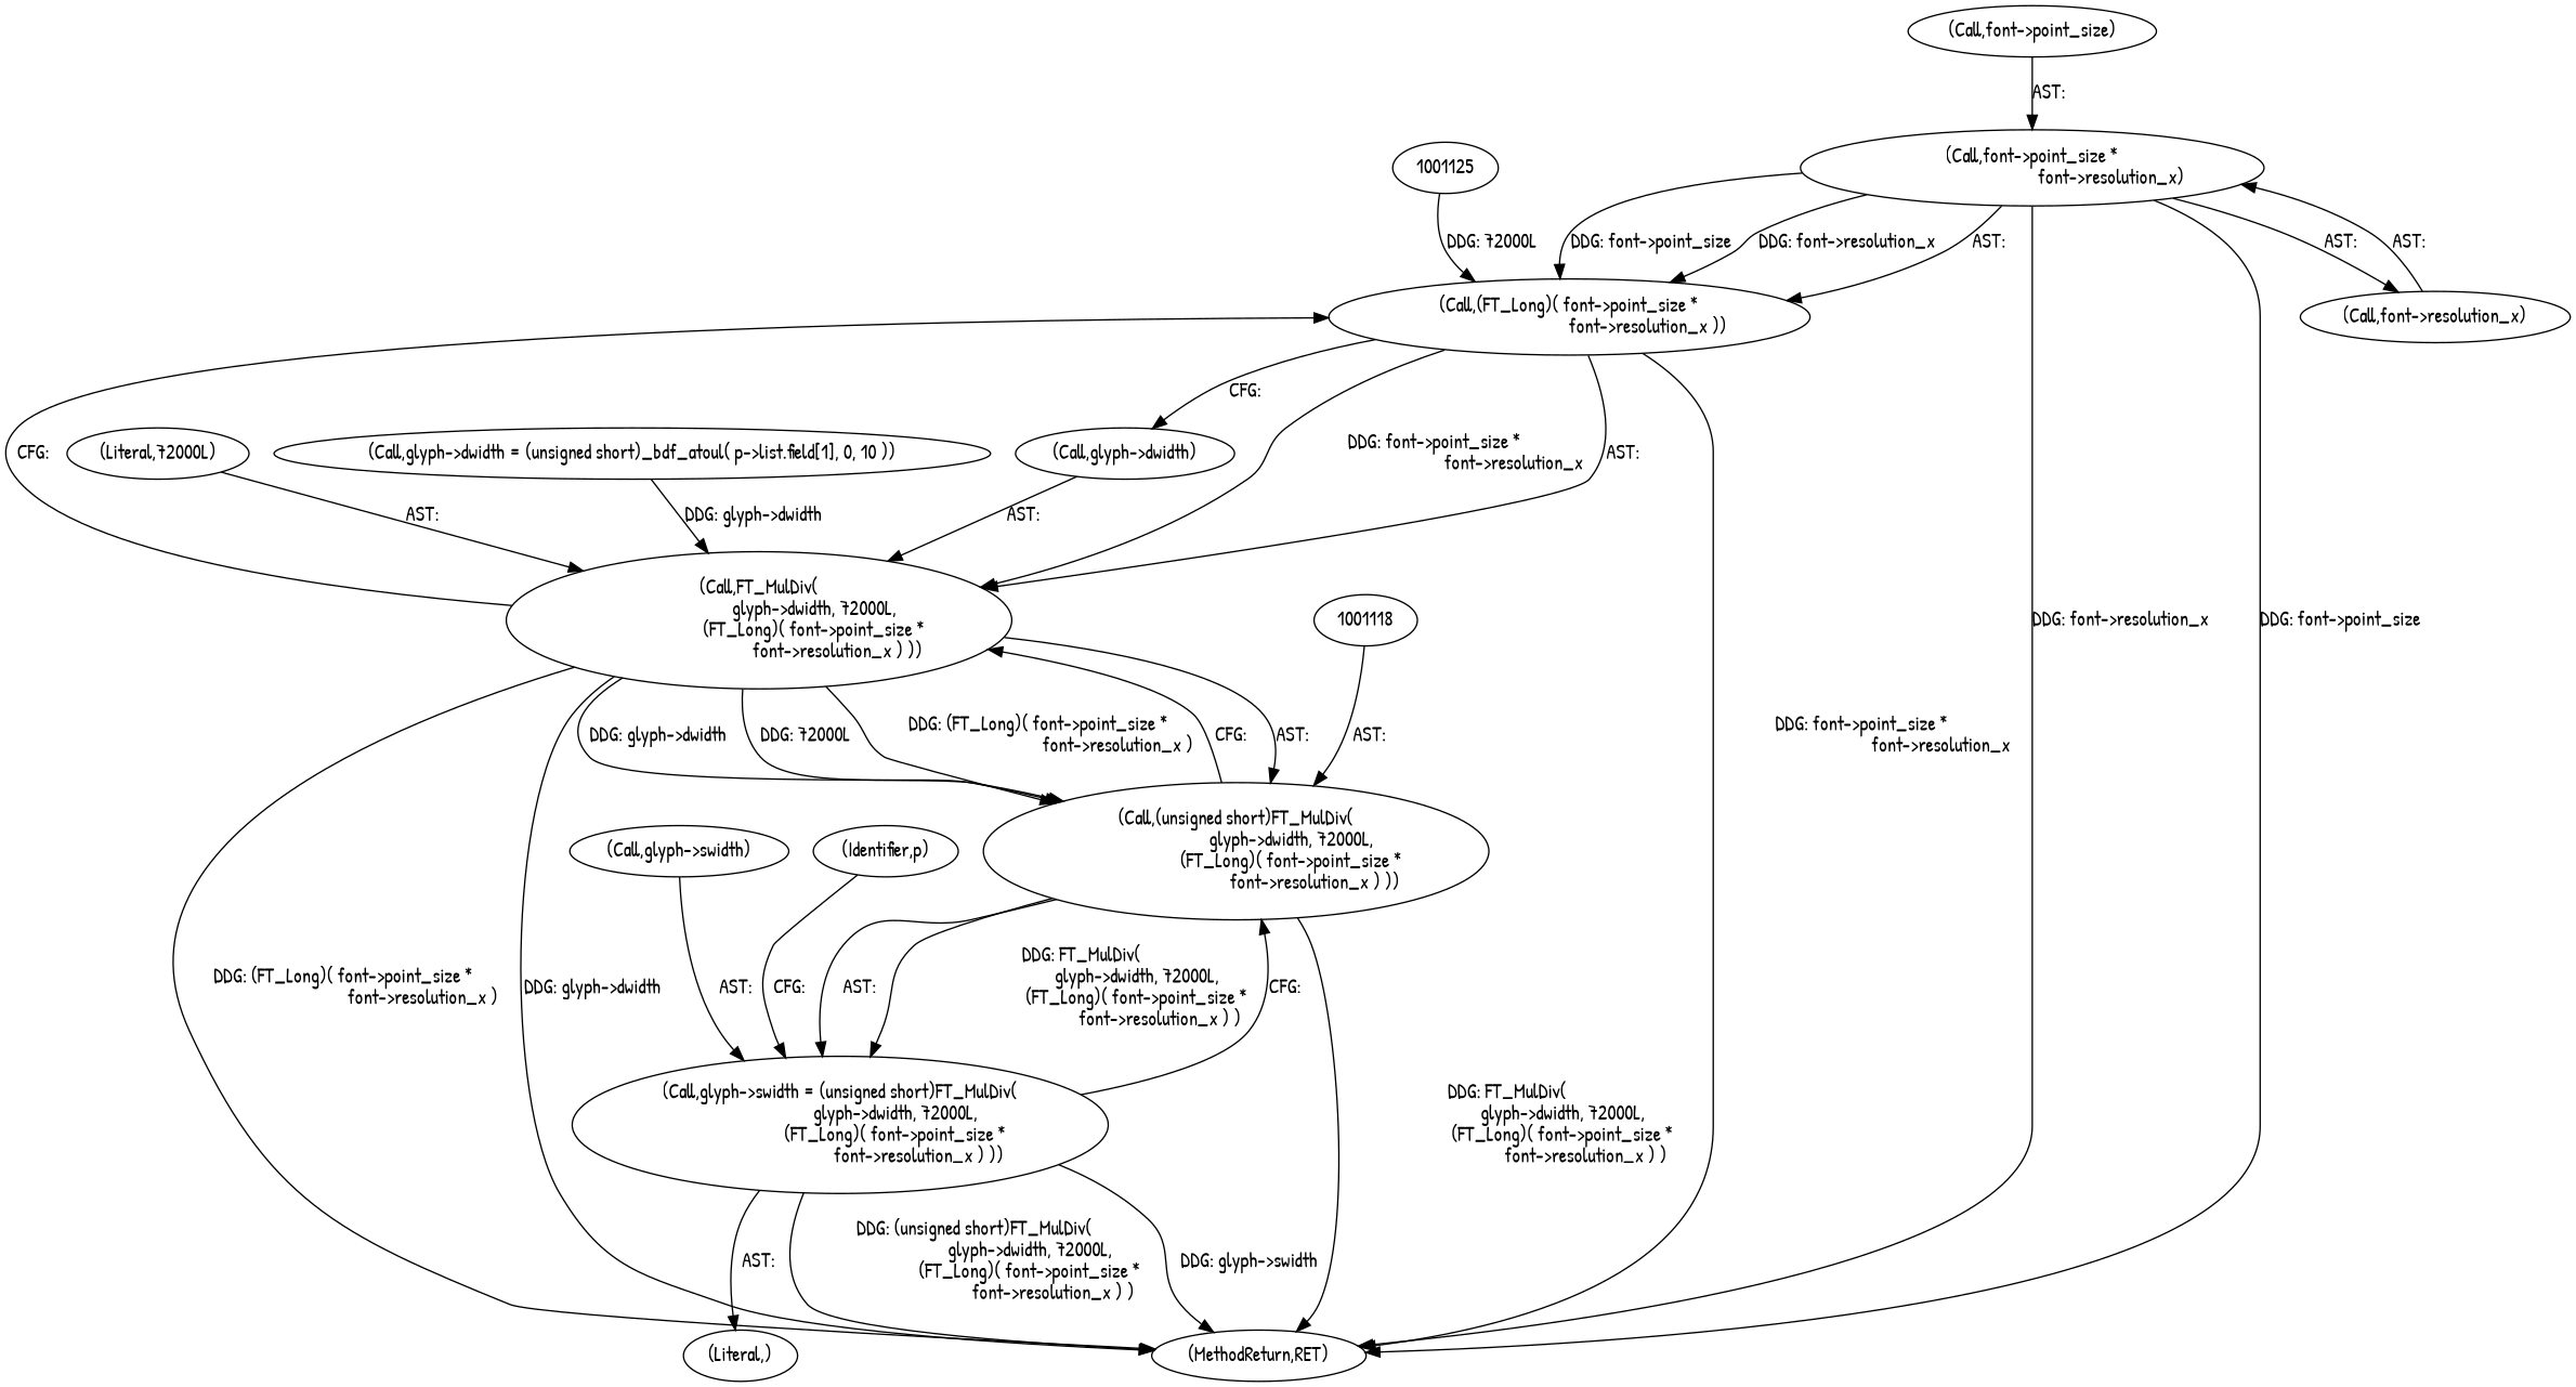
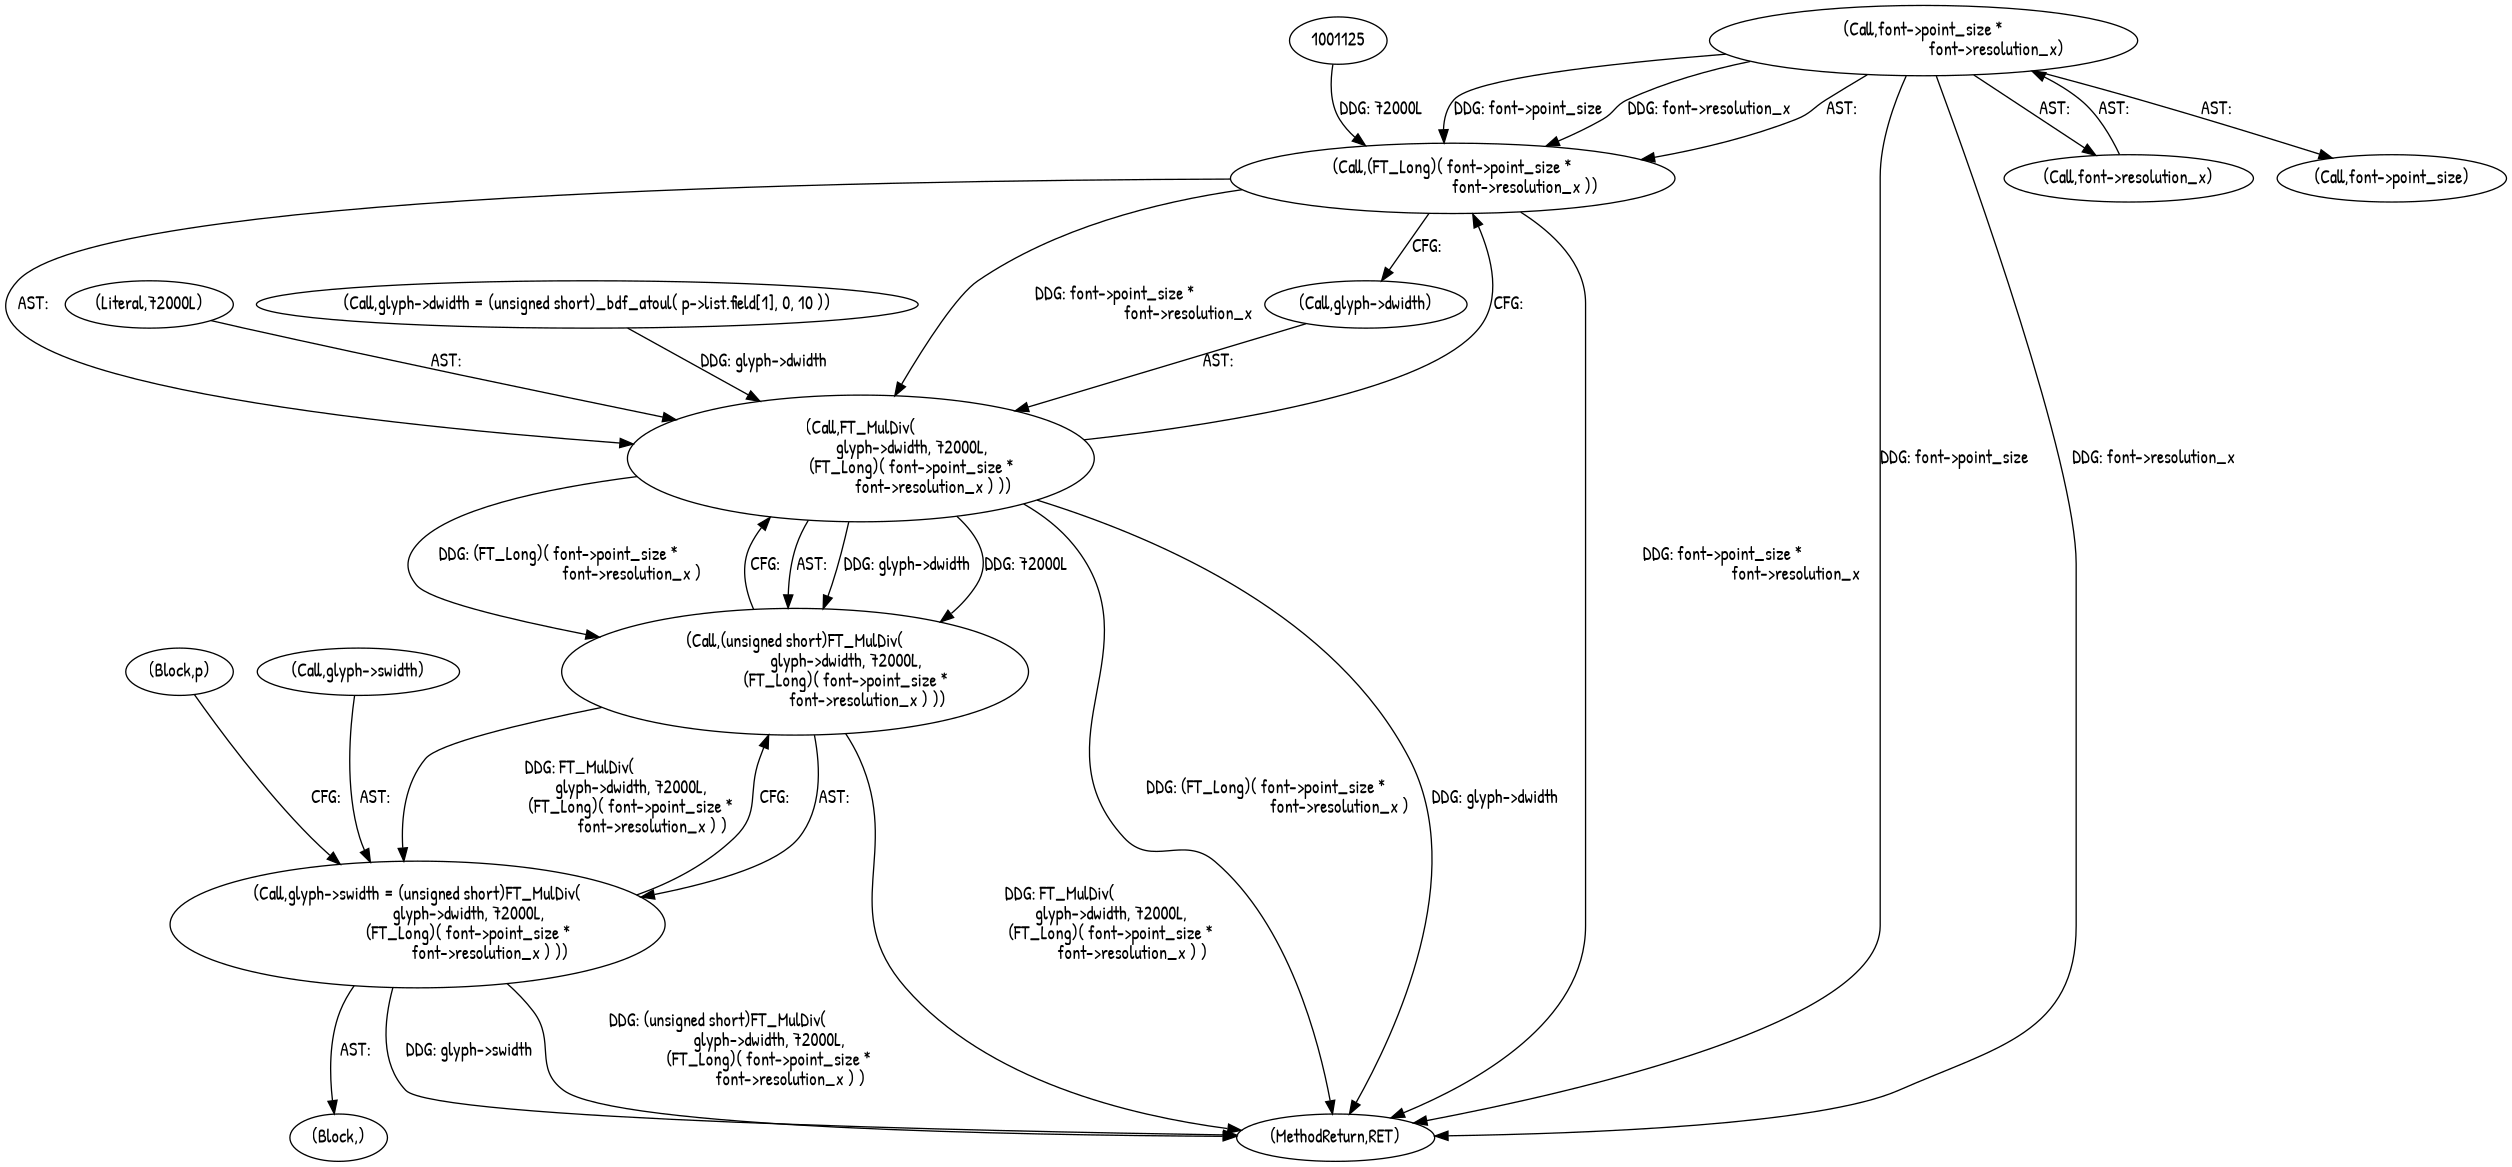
  digraph {
    fontname="Patrick Hand"
    node [fontname="Patrick Hand"]
    edge [fontname="Patrick Hand"]
    n1 [label="(Call,font->point_size *\n                                     font->resolution_x)"]
    n2 [label="(Call,(FT_Long)( font->point_size *\n                                     font->resolution_x ))"]
    n3 [label="(Call,font->resolution_x)"]
    n4 [label="(MethodReturn,RET)"]
    n5 [label="(Call,FT_MulDiv(\n                          glyph->dwidth, 72000L,\n                          (FT_Long)( font->point_size *\n                                     font->resolution_x ) ))"]
    n6 [label="(Call,glyph->dwidth)"]
    n7 [label="(Call,(unsigned short)FT_MulDiv(\n                          glyph->dwidth, 72000L,\n                          (FT_Long)( font->point_size *\n                                     font->resolution_x ) ))"]
    n8 [label="(Call,glyph->swidth = (unsigned short)FT_MulDiv(\n                          glyph->dwidth, 72000L,\n                          (FT_Long)( font->point_size *\n                                     font->resolution_x ) ))"]
-   n9 [label="(Literal,)"]
+   n9 [label="(Block,)"]
    n10 [label="(Call,glyph->swidth)"]
-   n11 [label="(Identifier,p)"]
+   n11 [label="(Block,p)"]
    n12 [label="(Literal,72000L)"]
    n13 [label="(Call,glyph->dwidth = (unsigned short)_bdf_atoul( p->list.field[1], 0, 10 ))"]
    n14 [label="(Call,font->point_size)"]
    1001125
-   1001118
    n1 -> n2 [label="AST: "]
    n1 -> n2 [label="DDG: font->point_size"]
    n1 -> n2 [label="DDG: font->resolution_x"]
    n1 -> n3 [label="AST: "]
    n1 -> n4 [label="DDG: font->resolution_x"]
    n1 -> n4 [label="DDG: font->point_size"]
    n2 -> n4 [label="DDG: font->point_size *\n                                     font->resolution_x"]
    n2 -> n5 [label="AST: "]
    n2 -> n5 [label="DDG: font->point_size *\n                                     font->resolution_x"]
    n2 -> n6 [label="CFG: "]
    n3 -> n1 [label="AST: "]
    n5 -> n2 [label="CFG: "]
    n5 -> n4 [label="DDG: (FT_Long)( font->point_size *\n                                     font->resolution_x )"]
    n5 -> n4 [label="DDG: glyph->dwidth"]
    n5 -> n7 [label="AST: "]
    n5 -> n7 [label="DDG: glyph->dwidth"]
    n5 -> n7 [label="DDG: 72000L"]
    n5 -> n7 [label="DDG: (FT_Long)( font->point_size *\n                                     font->resolution_x )"]
    n6 -> n5 [label="AST: "]
    n7 -> n4 [label="DDG: FT_MulDiv(\n                          glyph->dwidth, 72000L,\n                          (FT_Long)( font->point_size *\n                                     font->resolution_x ) )"]
    n7 -> n5 [label="CFG: "]
    n7 -> n8 [label="AST: "]
    n7 -> n8 [label="DDG: FT_MulDiv(\n                          glyph->dwidth, 72000L,\n                          (FT_Long)( font->point_size *\n                                     font->resolution_x ) )"]
    n8 -> n4 [label="DDG: glyph->swidth"]
    n8 -> n4 [label="DDG: (unsigned short)FT_MulDiv(\n                          glyph->dwidth, 72000L,\n                          (FT_Long)( font->point_size *\n                                     font->resolution_x ) )"]
    n8 -> n7 [label="CFG: "]
    n8 -> n9 [label="AST: "]
    n10 -> n8 [label="AST: "]
    n11 -> n8 [label="CFG: "]
    n12 -> n5 [label="AST: "]
    n13 -> n5 [label="DDG: glyph->dwidth"]
-   n14 -> n1 [label="AST: "]
+   n1 -> n14 [label="AST: "]
    1001125 -> n2 [label="DDG: 72000L"]
-   1001118 -> n7 [label="AST: "]
  }
